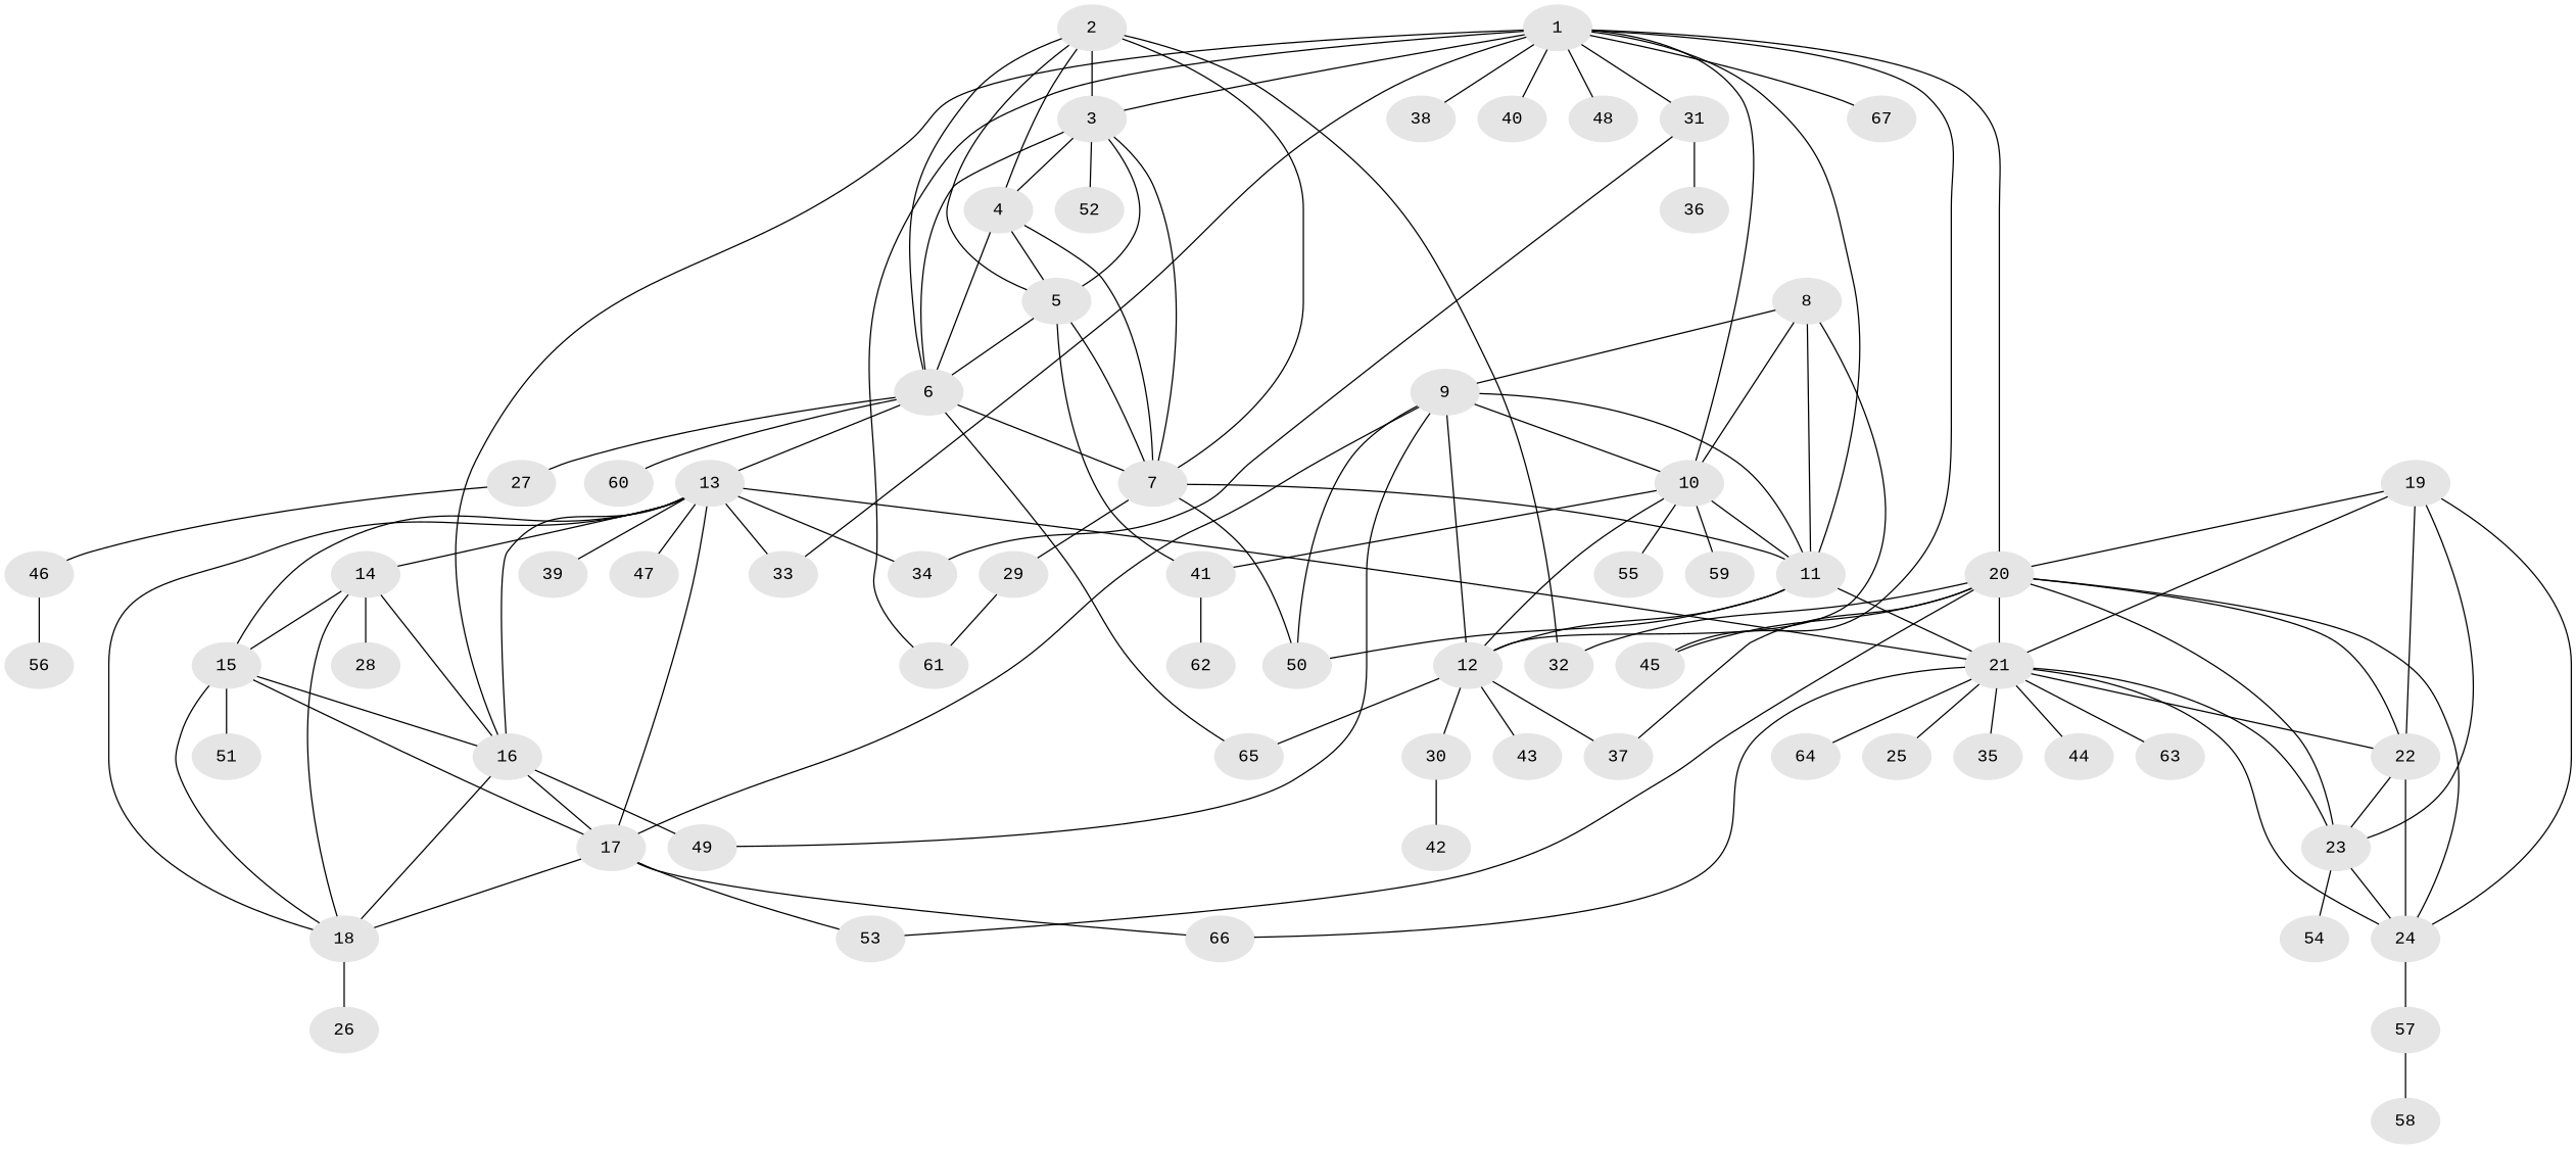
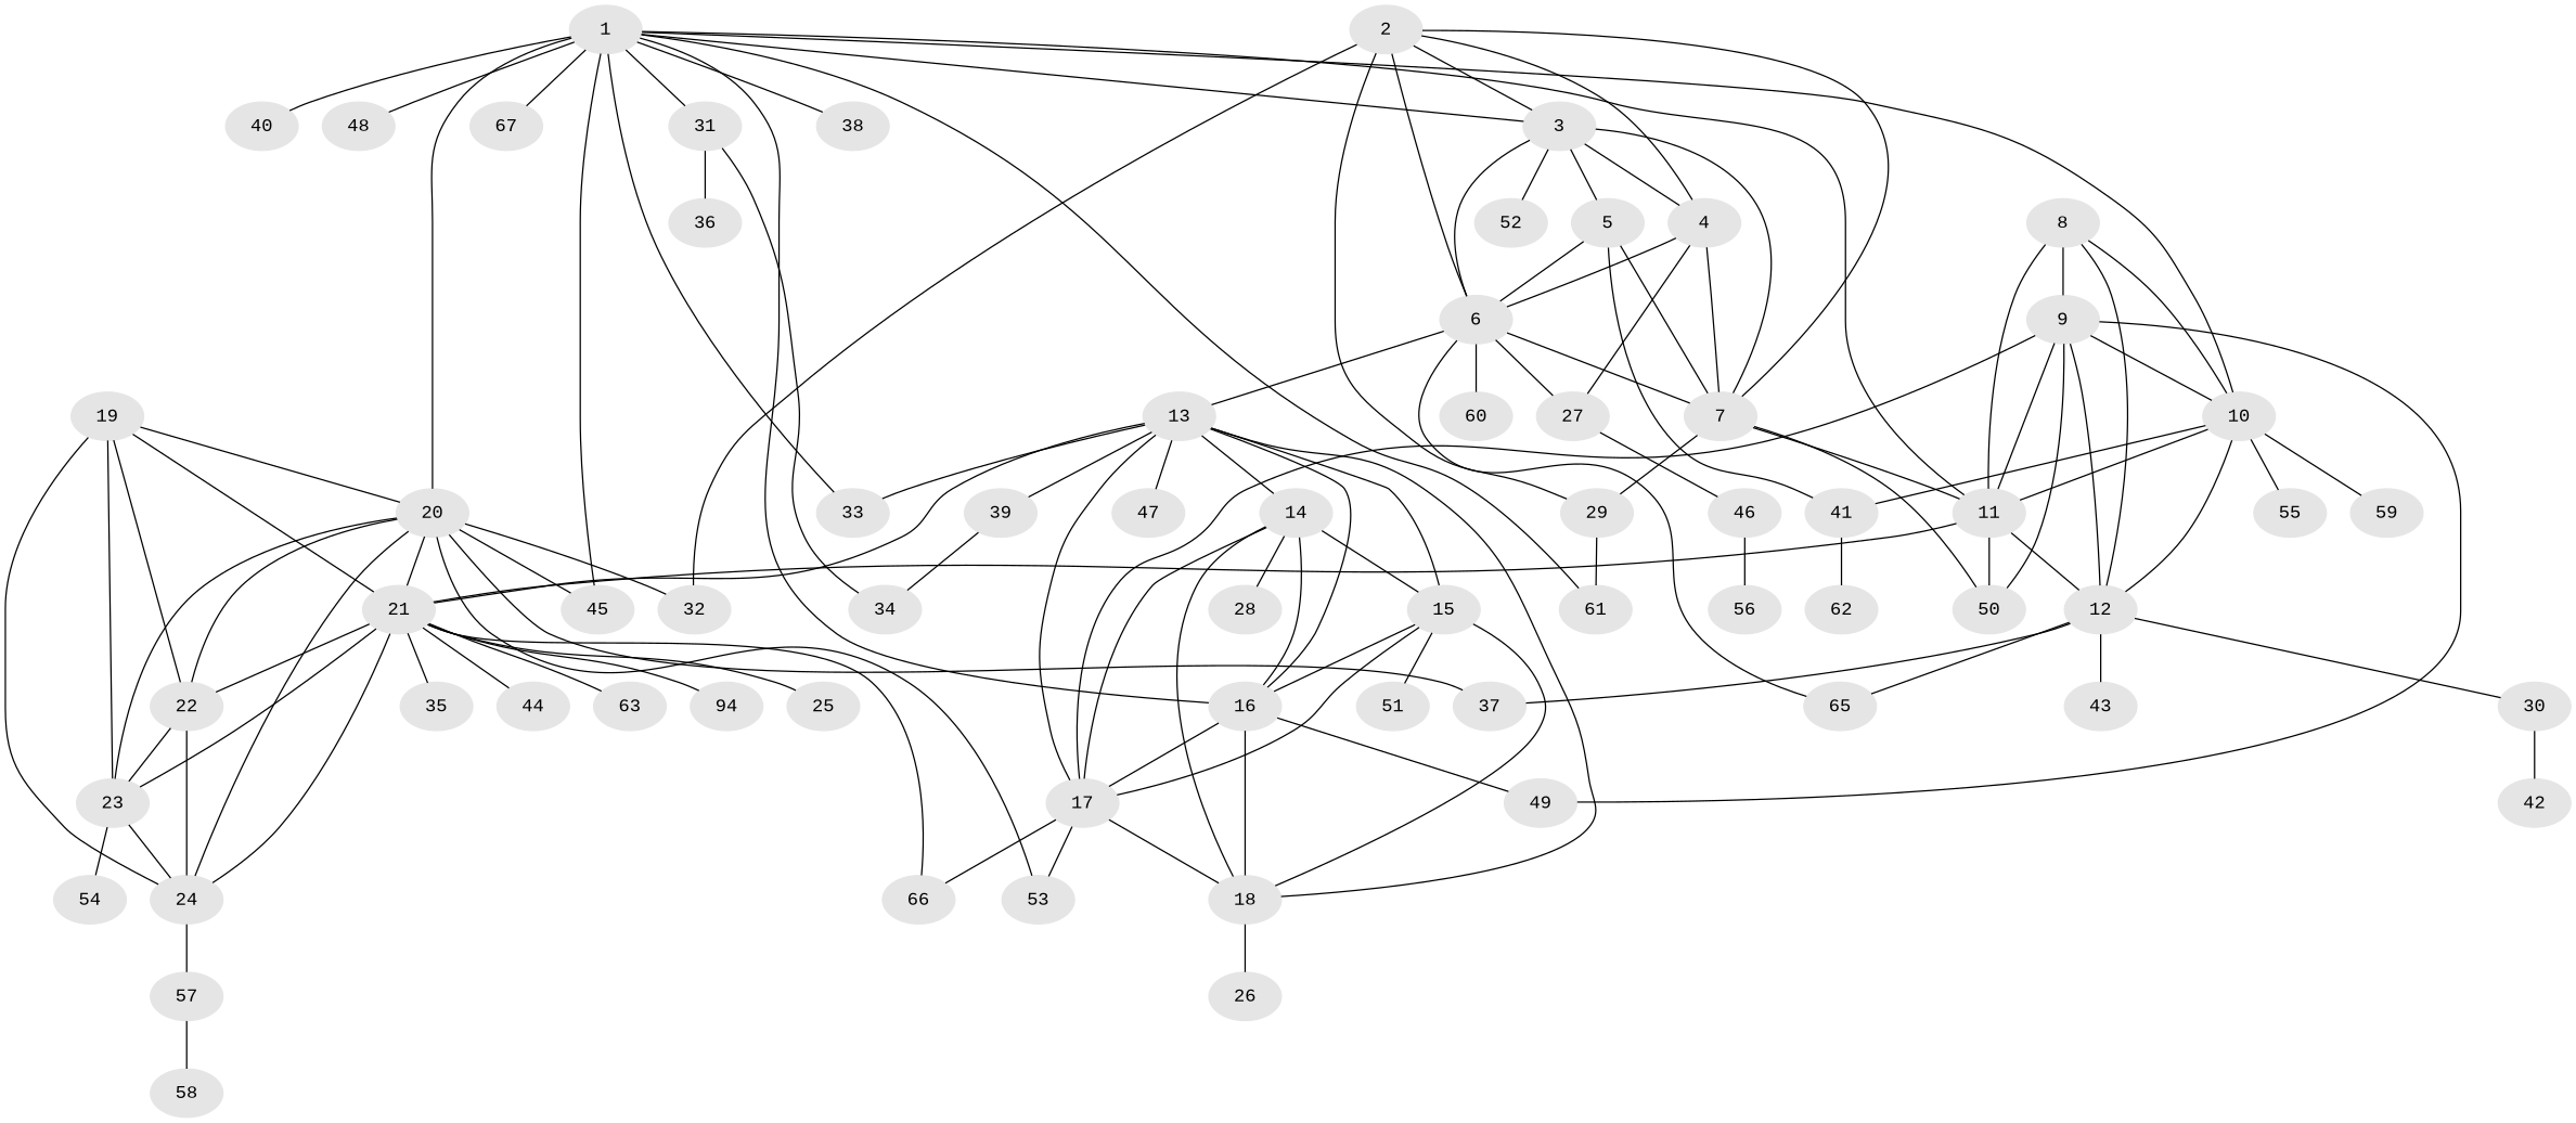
  graph {
    fontname="Liberation Mono"
    node [color=gray90 fontname="Liberation Mono" style=filled]
    edge [fontname="Liberation Mono" weight=1.0]
    1
    3
    10
    11
    16
    20
    31
    33
    38
    40
    45
    48
    61
    67
    4
    5
    6
    7
    52
    41
    12
    55
    59
    50
    21
    17
    49
    18
    32
    37
    53
    22
    23
    24
    34
    36
    2
    13
    27
    60
    65
    29
    62
    14
    15
    39
    47
    46
    8
    9
    30
    43
    66
    25
    35
    44
    63
-   64
+   64 [label=94]
    42
    28
    51
    26
    19
    54
    57
    58
    56
    1 -- 3
    1 -- 10
    1 -- 11
    1 -- 16
    1 -- 20 [weight=2.0]
    1 -- 31
    1 -- 33
    1 -- 38
    1 -- 40 [weight=3.0]
    1 -- 45
    1 -- 48
    1 -- 61
    1 -- 67
    3 -- 4 [weight=2.0]
    3 -- 5
    3 -- 6
    3 -- 7
    3 -- 52
    10 -- 11 [weight=2.0]
    10 -- 41
    10 -- 12
    10 -- 55
    10 -- 59
    11 -- 12 [weight=2.0]
    11 -- 50
    11 -- 21
    16 -- 17
    16 -- 49 [weight=2.0]
    16 -- 18
    20 -- 45
    20 -- 21
    20 -- 32
    20 -- 37 [weight=3.0]
    20 -- 53
    20 -- 22
    20 -- 23
    20 -- 24
    31 -- 34
    31 -- 36
-   4 -- 5
+   4 -- 27
    4 -- 6
    4 -- 7
    5 -- 6
    5 -- 7
    5 -- 41
    6 -- 7
    6 -- 13
    6 -- 27
    6 -- 60
    6 -- 65
    7 -- 11 [weight=2.0]
    7 -- 50
    7 -- 29 [weight=3.0]
    41 -- 62
    12 -- 37
    12 -- 65
    12 -- 30
    12 -- 43
    21 -- 22
    21 -- 23
    21 -- 24
    21 -- 66
    21 -- 25
    21 -- 35
    21 -- 44
    21 -- 63
    21 -- 64
    17 -- 18
    17 -- 53
    17 -- 66
    18 -- 26
    22 -- 23
    22 -- 24 [weight=3.0]
    23 -- 24
    23 -- 54
    24 -- 57
    2 -- 3
    2 -- 4
-   2 -- 5
+   2 -- 29
    2 -- 6
    2 -- 7
    2 -- 32 [weight=2.0]
    13 -- 16
    13 -- 33
    13 -- 21
    13 -- 17
    13 -- 18
-   13 -- 34
+   39 -- 34
    13 -- 14
    13 -- 15
    13 -- 39
    13 -- 47
    27 -- 46
    29 -- 61
    14 -- 16
+   14 -- 17
    14 -- 18
    14 -- 15
    14 -- 28 [weight=3.0]
    15 -- 16
    15 -- 17
    15 -- 18
    15 -- 51 [weight=2.0]
    46 -- 56
    8 -- 10
    8 -- 11 [weight=2.0]
    8 -- 12
    8 -- 9
    9 -- 10
    9 -- 11 [weight=2.0]
    9 -- 12
    9 -- 50
    9 -- 17
    9 -- 49
    30 -- 42
    19 -- 20
    19 -- 21
    19 -- 22
    19 -- 23
    19 -- 24
    57 -- 58
  }
